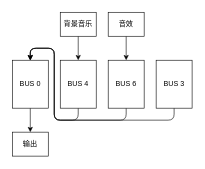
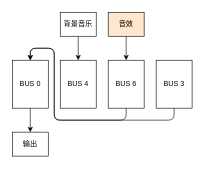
  <mxCell id="0" />
  <mxCell id="1" parent="0" />
  <mxCell id="2" style="edgeStyle=orthogonalEdgeStyle;html=1;exitX=0.5;exitY=1;exitDx=0;exitDy=0;entryX=0.5;entryY=0;entryDx=0;entryDy=0;" edge="1" parent="1" source="3" target="10"><mxGeometry relative="1" as="geometry"><mxPoint x="50" y="200" as="targetPoint" /></mxGeometry></mxCell>
  <mxCell id="3" value="BUS 0" style="rounded=0;whiteSpace=wrap;html=1;" vertex="1" parent="1"><mxGeometry x="20" y="100" width="60" height="80" as="geometry" /></mxCell>
- <mxCell id="4" style="edgeStyle=orthogonalEdgeStyle;html=1;exitX=0.5;exitY=1;exitDx=0;exitDy=0;entryX=0.5;entryY=0;entryDx=0;entryDy=0;" edge="1" parent="1" source="5" target="3"><mxGeometry relative="1" as="geometry"><mxPoint x="60" y="60" as="targetPoint" /><Array as="points"><mxPoint x="130" y="200" /><mxPoint x="90" y="200" /><mxPoint x="90" y="80" /><mxPoint x="50" y="80" /></Array></mxGeometry></mxCell>
  <mxCell id="5" value="BUS 4" style="rounded=0;whiteSpace=wrap;html=1;" vertex="1" parent="1"><mxGeometry x="100" y="100" width="60" height="80" as="geometry" /></mxCell>
  <mxCell id="6" style="edgeStyle=orthogonalEdgeStyle;html=1;exitX=0.5;exitY=1;exitDx=0;exitDy=0;entryX=0.5;entryY=0;entryDx=0;entryDy=0;" edge="1" parent="1" source="7" target="3"><mxGeometry relative="1" as="geometry"><Array as="points"><mxPoint x="210" y="200" /><mxPoint x="90" y="200" /><mxPoint x="90" y="80" /><mxPoint x="50" y="80" /></Array></mxGeometry></mxCell>
  <mxCell id="7" value="BUS 6" style="rounded=0;whiteSpace=wrap;html=1;" vertex="1" parent="1"><mxGeometry x="180" y="100" width="60" height="80" as="geometry" /></mxCell>
  <mxCell id="8" style="edgeStyle=orthogonalEdgeStyle;html=1;exitX=0.5;exitY=1;exitDx=0;exitDy=0;entryX=0.5;entryY=0;entryDx=0;entryDy=0;endArrow=open;" edge="1" parent="1" source="9" target="3"><mxGeometry relative="1" as="geometry"><Array as="points"><mxPoint x="290" y="200" /><mxPoint x="90" y="200" /><mxPoint x="90" y="80" /><mxPoint x="50" y="80" /></Array></mxGeometry></mxCell>
  <mxCell id="9" value="BUS 3" style="rounded=0;whiteSpace=wrap;html=1;" vertex="1" parent="1"><mxGeometry x="260" y="100" width="60" height="80" as="geometry" /></mxCell>
  <mxCell id="10" value="输出" style="rounded=0;whiteSpace=wrap;html=1;" vertex="1" parent="1"><mxGeometry x="20" y="220" width="60" height="40" as="geometry" /></mxCell>
  <mxCell id="11" style="edgeStyle=orthogonalEdgeStyle;html=1;exitX=0.5;exitY=1;exitDx=0;exitDy=0;entryX=0.5;entryY=0;entryDx=0;entryDy=0;" edge="1" parent="1" source="12" target="5"><mxGeometry relative="1" as="geometry" /></mxCell>
  <mxCell id="12" value="背景音乐" style="rounded=0;whiteSpace=wrap;html=1;" vertex="1" parent="1"><mxGeometry x="100" y="20" width="60" height="40" as="geometry" /></mxCell>
  <mxCell id="13" style="edgeStyle=orthogonalEdgeStyle;html=1;exitX=0.5;exitY=1;exitDx=0;exitDy=0;entryX=0.5;entryY=0;entryDx=0;entryDy=0;" edge="1" parent="1" source="14" target="7"><mxGeometry relative="1" as="geometry" /></mxCell>
- <mxCell id="14" value="音效" style="rounded=0;whiteSpace=wrap;html=1;" vertex="1" parent="1"><mxGeometry x="180" y="20" width="60" height="40" as="geometry" /></mxCell>
+ <mxCell id="14" value="音效" style="rounded=0;whiteSpace=wrap;html=1;fillColor=#ffe6cc;" vertex="1" parent="1"><mxGeometry x="180" y="20" width="60" height="40" as="geometry" /></mxCell>
